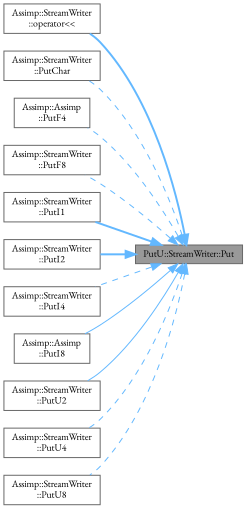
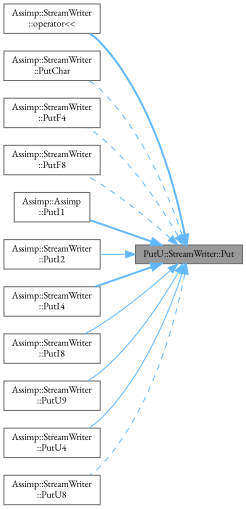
  digraph {
    fontname="EB Garamond"
    rankdir=RL
    node [color=grey40 fillcolor=white fontname="EB Garamond" fontsize=10 shape=box style=filled]
    edge [color=steelblue1 dir=back fontname="EB Garamond" fontsize=10 labelfontname=Helvetica labelfontsize=10 style=dashed]
    n1 [color=gray40 fillcolor=grey60 fontcolor=black height=0.2 label="PutU::StreamWriter::Put" width=0.4]
    n2 [height=0.2 label="Assimp::StreamWriter\l::operator\<\<" width=0.4]
    n3 [height=0.2 label="Assimp::StreamWriter\l::PutChar" width=0.4]
-   n4 [height=0.2 label="Assimp::Assimp\l::PutF4" width=0.4]
+   n4 [height=0.2 label="Assimp::StreamWriter\l::PutF4" width=0.4]
    n5 [height=0.2 label="Assimp::StreamWriter\l::PutF8" width=0.4]
-   n6 [height=0.2 label="Assimp::StreamWriter\l::PutI1" width=0.4]
+   n6 [height=0.2 label="Assimp::Assimp\l::PutI1" width=0.4]
    n7 [height=0.2 label="Assimp::StreamWriter\l::PutI2" width=0.4]
    n8 [height=0.2 label="Assimp::StreamWriter\l::PutI4" width=0.4]
-   n9 [height=0.2 label="Assimp::Assimp\l::PutI8" width=0.4]
-   n10 [height=0.2 label="Assimp::StreamWriter\l::PutU2" width=0.4]
+   n9 [height=0.2 label="Assimp::StreamWriter\l::PutI8" width=0.4]
+   n10 [height=0.2 label="Assimp::StreamWriter\l::PutU9" width=0.4]
    n11 [height=0.2 label="Assimp::StreamWriter\l::PutU4" width=0.4]
    n12 [height=0.2 label="Assimp::StreamWriter\l::PutU8" width=0.4]
    n1 -> n2 [style=bold]
    n1 -> n3
    n1 -> n4
    n1 -> n5
    n1 -> n6 [style=bold]
-   n1 -> n7 [style=bold]
-   n1 -> n8
+   n1 -> n7 [style=solid]
+   n1 -> n8 [style=bold]
    n1 -> n9 [style=solid]
    n1 -> n10 [style=solid]
-   n1 -> n11
+   n1 -> n11 [style=solid]
    n1 -> n12
  }
